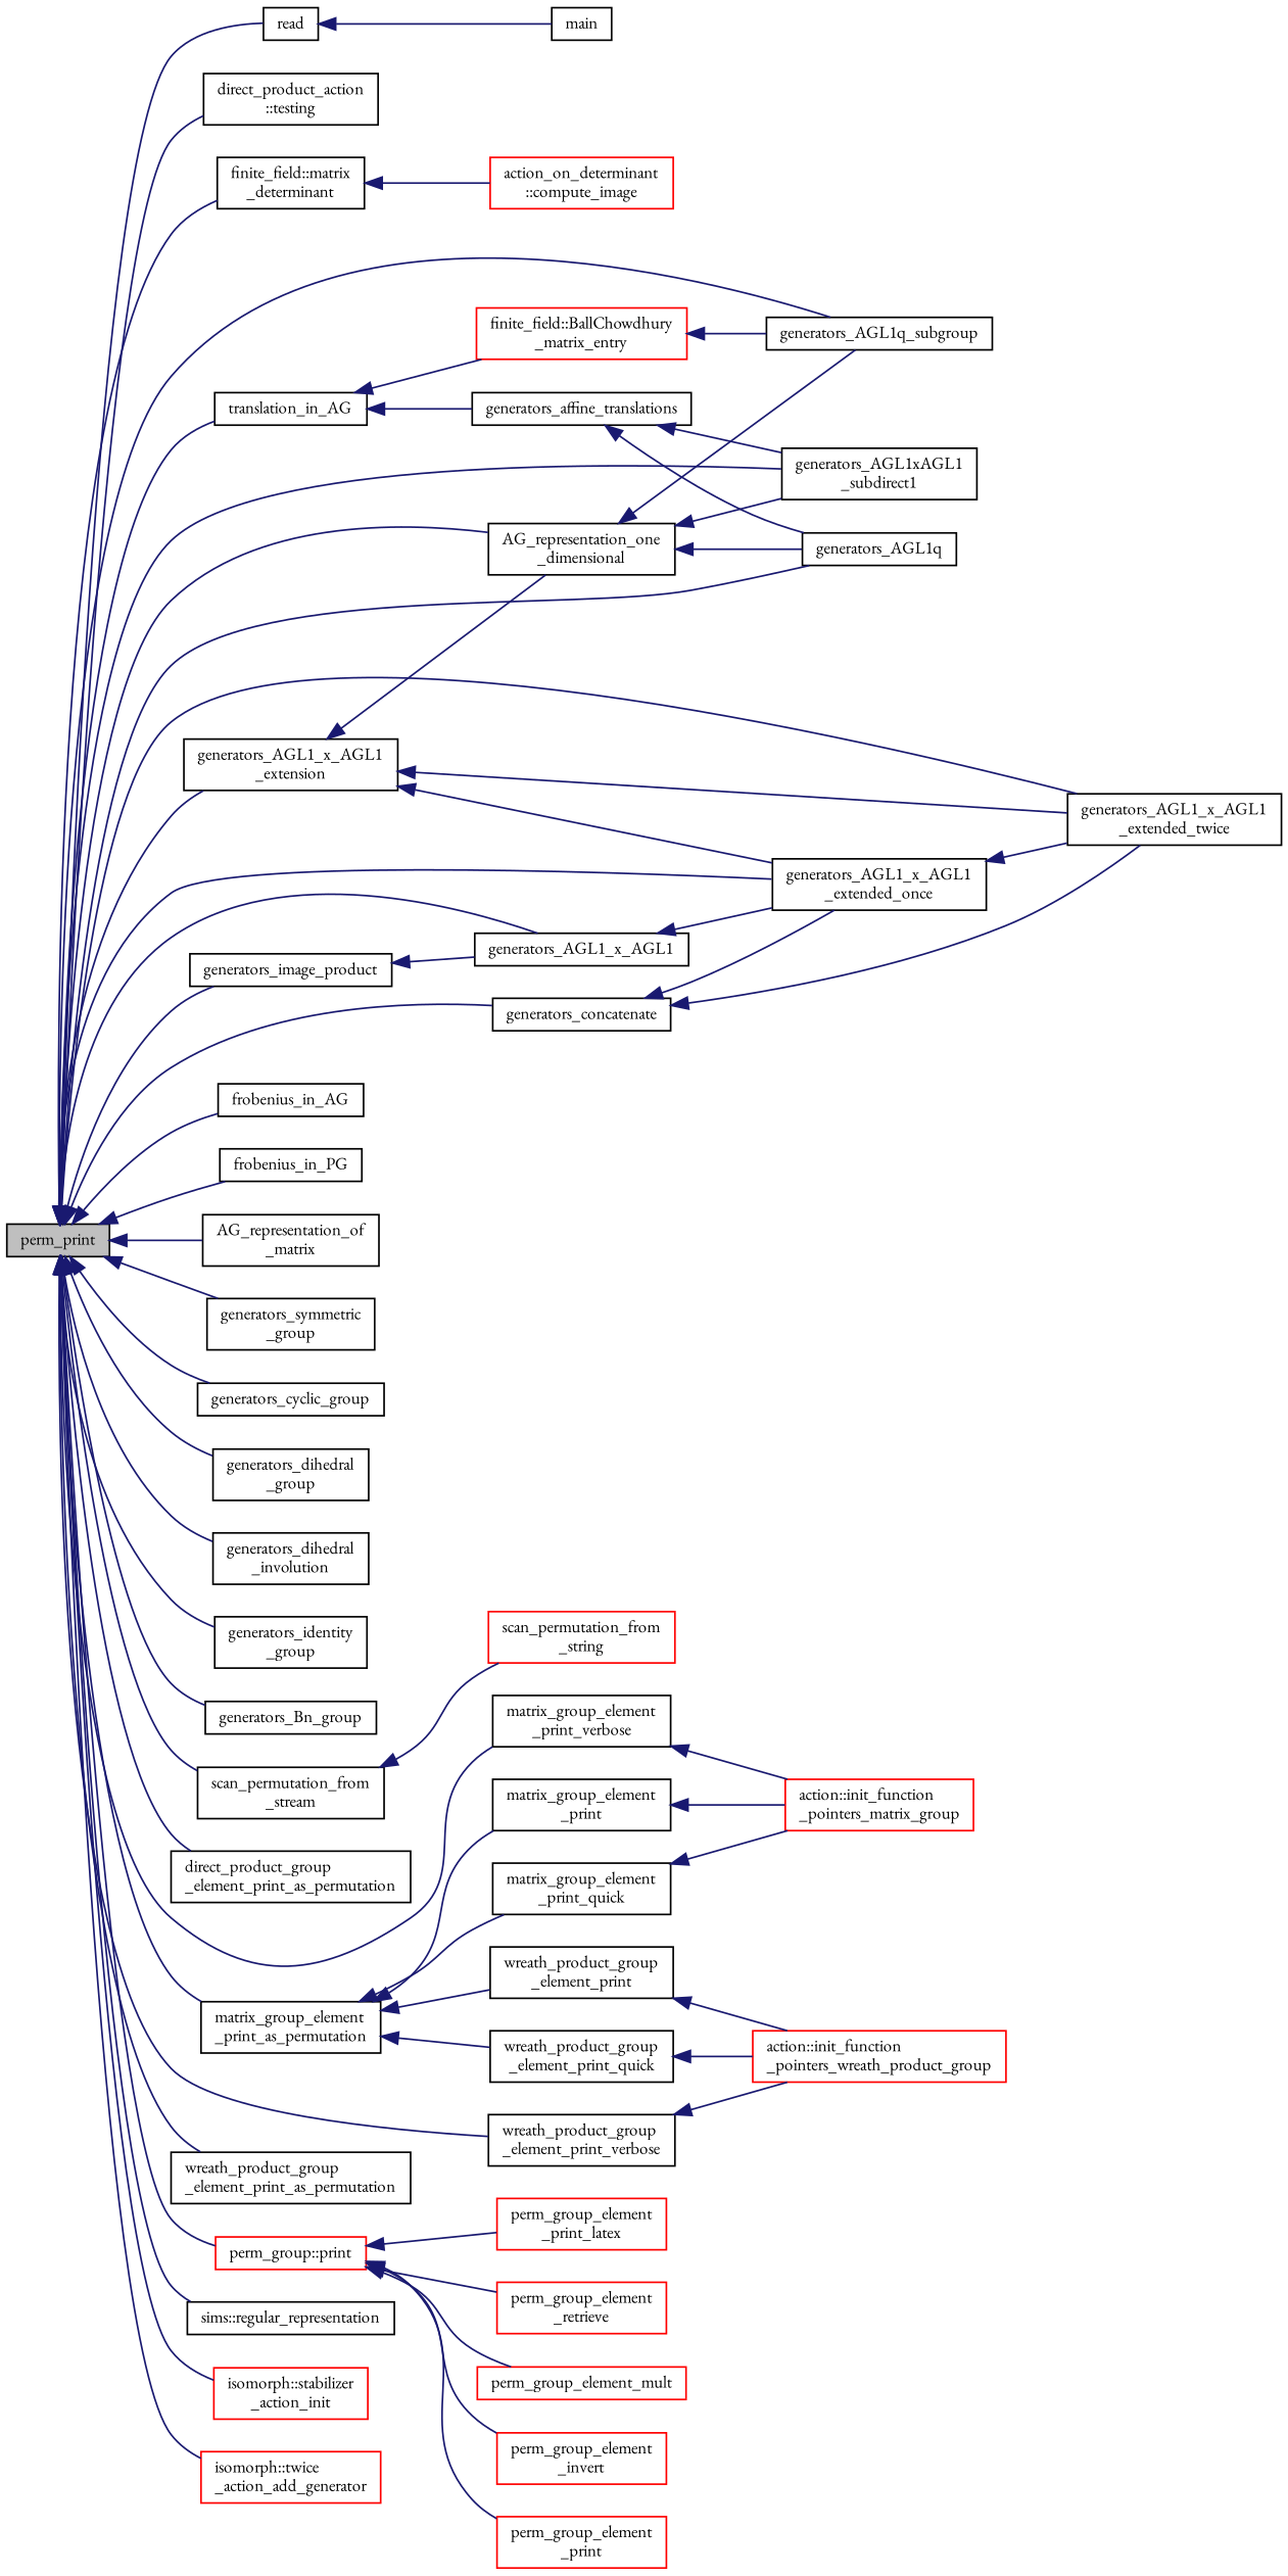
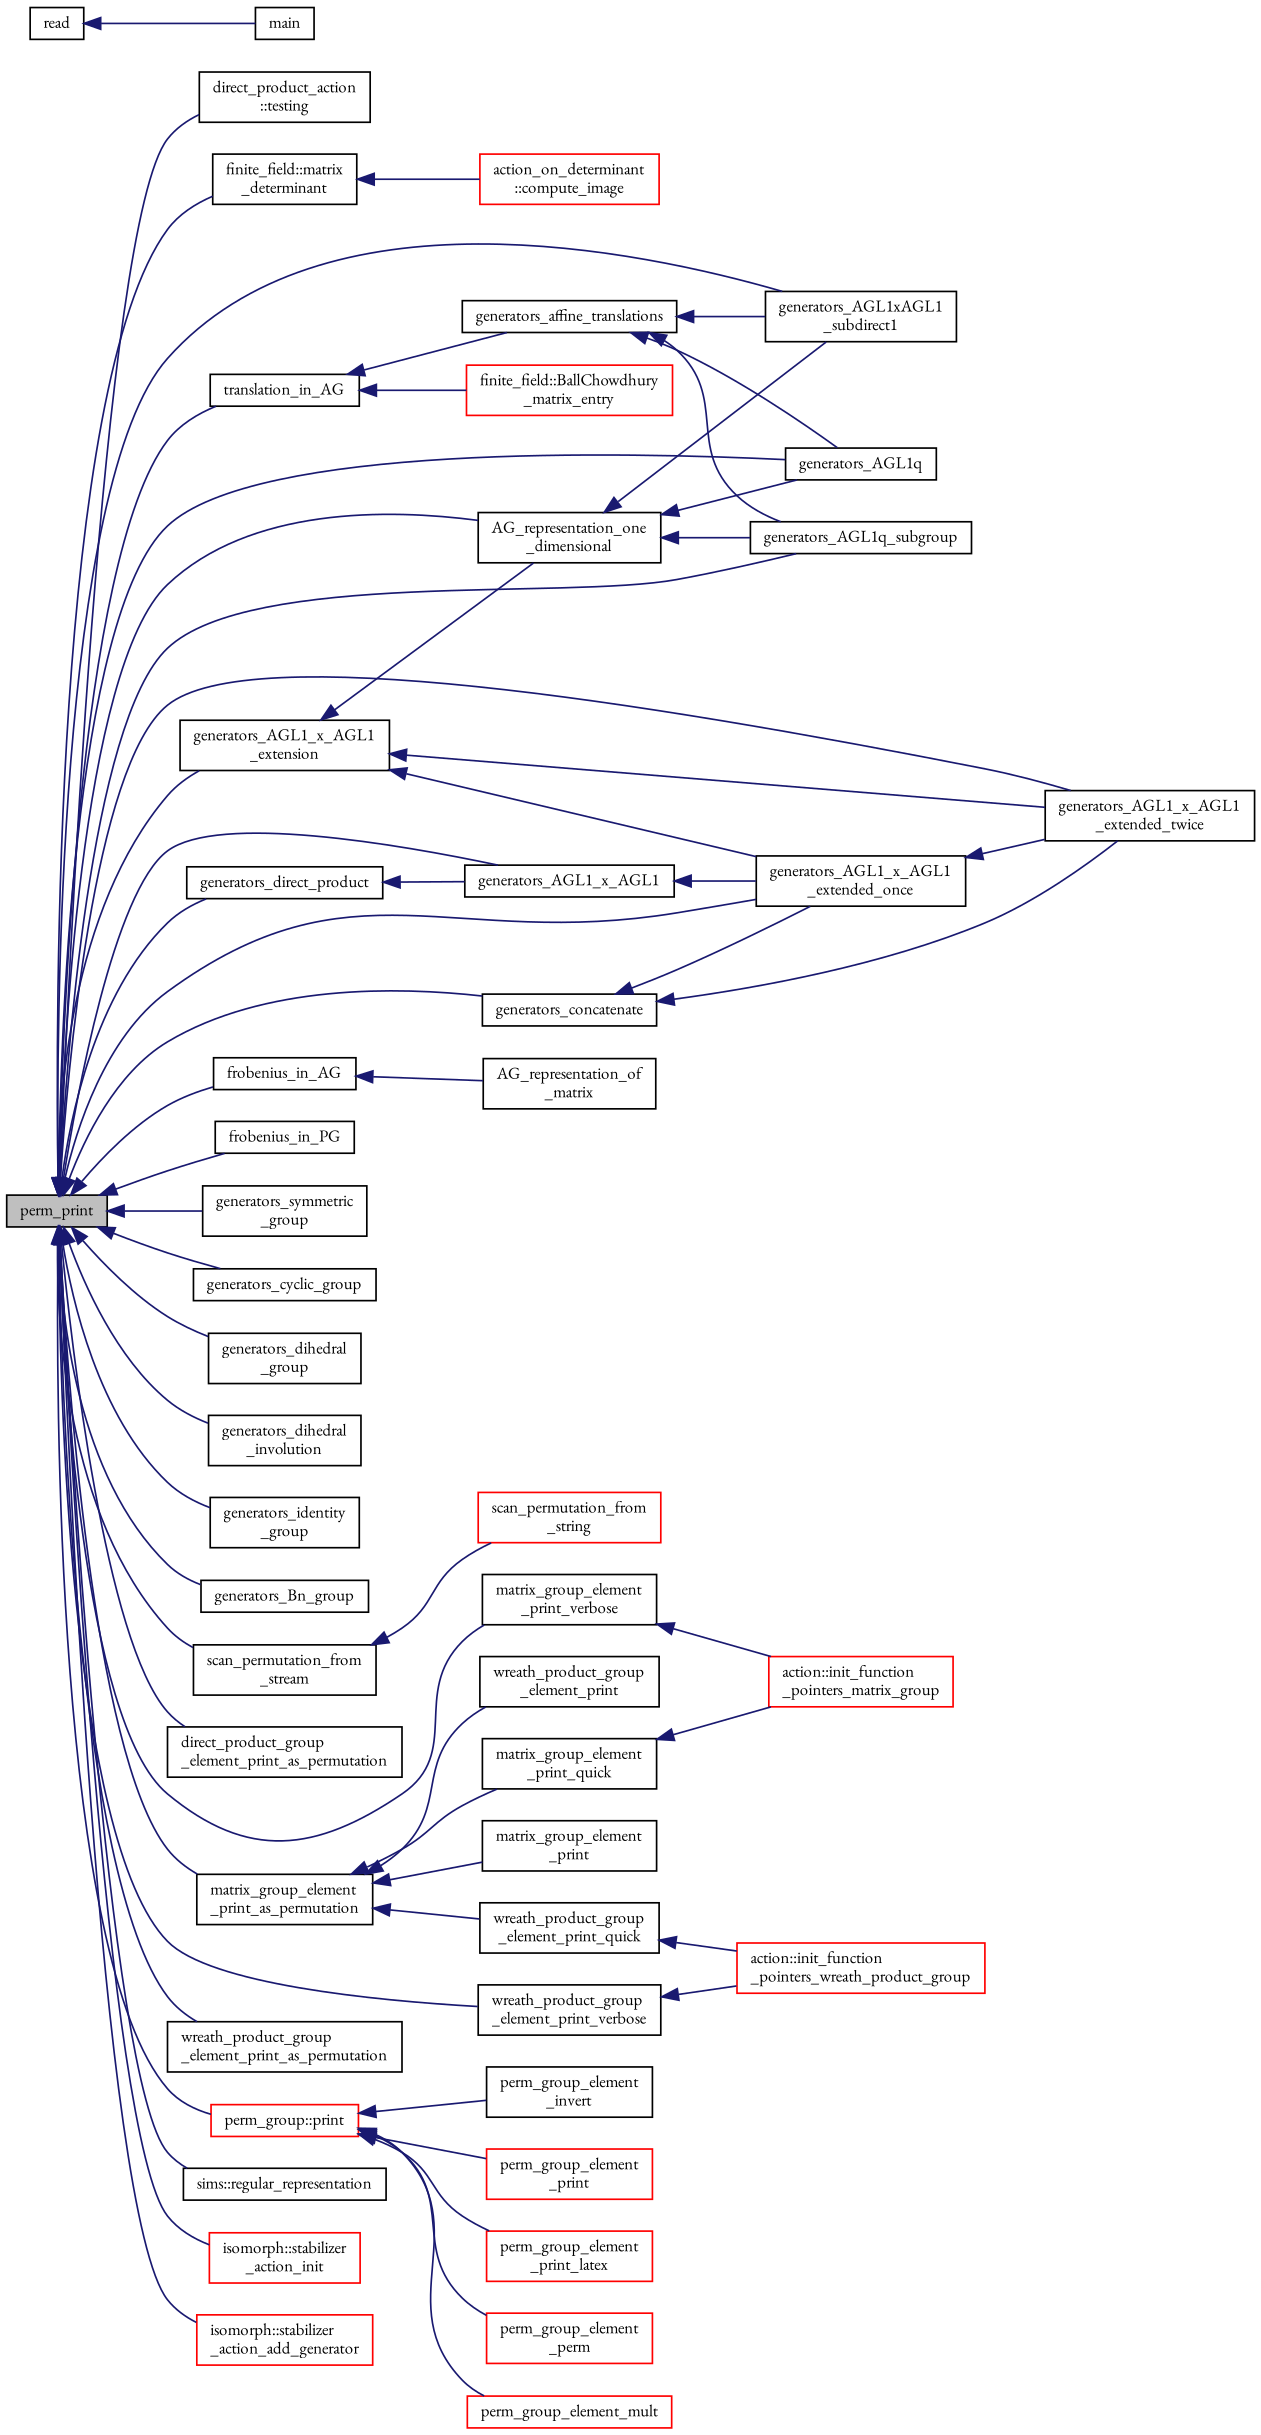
  digraph {
    fontname="EB Garamond"
    rankdir=LR
    node [color=black fillcolor=white fontname="EB Garamond" fontsize=10 shape=record style=filled]
    edge [color=midnightblue dir=back fontname="EB Garamond" fontsize=10 labelfontname=Helvetica labelfontsize=10 style=solid]
    n1 [fillcolor=grey75 fontcolor=black height=0.2 label=perm_print width=0.4]
    n2 [height=0.2 label=read width=0.4]
    n3 [height=0.2 label="direct_product_action\l::testing" width=0.4]
    n4 [height=0.2 label="finite_field::matrix\l_determinant" width=0.4]
    n5 [height=0.2 label=translation_in_AG width=0.4]
    n6 [height=0.2 label="generators_AGL1xAGL1\l_subdirect1" width=0.4]
    n7 [height=0.2 label=generators_AGL1q width=0.4]
    n8 [height=0.2 label=generators_AGL1_x_AGL1 width=0.4]
    n9 [height=0.2 label="generators_AGL1_x_AGL1\l_extended_once" width=0.4]
    n10 [height=0.2 label="generators_AGL1_x_AGL1\l_extended_twice" width=0.4]
    n11 [height=0.2 label=generators_AGL1q_subgroup width=0.4]
    n12 [height=0.2 label=frobenius_in_AG width=0.4]
    n13 [height=0.2 label=frobenius_in_PG width=0.4]
    n14 [height=0.2 label="AG_representation_of\l_matrix" width=0.4]
    n15 [height=0.2 label="AG_representation_one\l_dimensional" width=0.4]
    n16 [height=0.2 label="generators_AGL1_x_AGL1\l_extension" width=0.4]
    n17 [height=0.2 label="generators_symmetric\l_group" width=0.4]
    n18 [height=0.2 label=generators_cyclic_group width=0.4]
    n19 [height=0.2 label="generators_dihedral\l_group" width=0.4]
    n20 [height=0.2 label="generators_dihedral\l_involution" width=0.4]
    n21 [height=0.2 label="generators_identity\l_group" width=0.4]
    n22 [height=0.2 label=generators_Bn_group width=0.4]
-   n23 [height=0.2 label=generators_image_product width=0.4]
+   n23 [height=0.2 label=generators_direct_product width=0.4]
    n24 [height=0.2 label=generators_concatenate width=0.4]
    n25 [height=0.2 label="scan_permutation_from\l_stream" width=0.4]
    n26 [height=0.2 label="direct_product_group\l_element_print_as_permutation" width=0.4]
    n27 [height=0.2 label="matrix_group_element\l_print_as_permutation" width=0.4]
    n28 [height=0.2 label="matrix_group_element\l_print_verbose" width=0.4]
    n29 [height=0.2 label="wreath_product_group\l_element_print_as_permutation" width=0.4]
    n30 [height=0.2 label="wreath_product_group\l_element_print_verbose" width=0.4]
    n31 [color=red height=0.2 label="perm_group::print" width=0.4]
    n32 [height=0.2 label="sims::regular_representation" width=0.4]
    n33 [color=red height=0.2 label="isomorph::stabilizer\l_action_init" width=0.4]
-   n34 [color=red height=0.2 label="isomorph::twice\l_action_add_generator" width=0.4]
+   n34 [color=red height=0.2 label="isomorph::stabilizer\l_action_add_generator" width=0.4]
    n35 [height=0.2 label=main width=0.4]
    n36 [color=red height=0.2 label="action_on_determinant\l::compute_image" width=0.4]
    n37 [color=red height=0.2 label="finite_field::BallChowdhury\l_matrix_entry" width=0.4]
    n38 [height=0.2 label=generators_affine_translations width=0.4]
    n39 [color=red height=0.2 label="scan_permutation_from\l_string" width=0.4]
    n40 [height=0.2 label="matrix_group_element\l_print" width=0.4]
    n41 [height=0.2 label="matrix_group_element\l_print_quick" width=0.4]
    n42 [height=0.2 label="wreath_product_group\l_element_print" width=0.4]
    n43 [height=0.2 label="wreath_product_group\l_element_print_quick" width=0.4]
    n44 [color=red height=0.2 label="action::init_function\l_pointers_matrix_group" width=0.4]
    n45 [color=red height=0.2 label="action::init_function\l_pointers_wreath_product_group" width=0.4]
-   n46 [color=red height=0.2 label="perm_group_element\l_retrieve" width=0.4]
+   n46 [color=red height=0.2 label="perm_group_element\l_perm" width=0.4]
    n47 [color=red height=0.2 label=perm_group_element_mult width=0.4]
-   n48 [color=red height=0.2 label="perm_group_element\l_invert" width=0.4]
+   n48 [height=0.2 label="perm_group_element\l_invert" width=0.4]
    n49 [color=red height=0.2 label="perm_group_element\l_print" width=0.4]
    n50 [color=red height=0.2 label="perm_group_element\l_print_latex" width=0.4]
-   n1 -> n2
    n1 -> n3
    n1 -> n4
    n1 -> n5
    n1 -> n6
    n1 -> n7
    n1 -> n8
    n1 -> n9
    n1 -> n10
    n1 -> n11
    n1 -> n12
    n1 -> n13
-   n1 -> n14
+   n12 -> n14
    n1 -> n15
    n1 -> n16
    n1 -> n17
    n1 -> n18
    n1 -> n19
    n1 -> n20
    n1 -> n21
    n1 -> n22
    n1 -> n23
    n1 -> n24
    n1 -> n25
    n1 -> n26
    n1 -> n27
    n1 -> n28
    n1 -> n29
    n1 -> n30
    n1 -> n31
    n1 -> n32
    n1 -> n33
    n1 -> n34
    n2 -> n35
    n4 -> n36
    n5 -> n37
    n5 -> n38
    n8 -> n9
    n9 -> n10
    n15 -> n6
    n15 -> n7
    n15 -> n11
    n16 -> n9
    n16 -> n10
    n16 -> n15
    n23 -> n8
    n24 -> n9
    n24 -> n10
    n25 -> n39
    n27 -> n40
    n27 -> n41
    n27 -> n42
    n27 -> n43
    n28 -> n44
    n30 -> n45
    n31 -> n46
    n31 -> n47
    n31 -> n48
    n31 -> n49
    n31 -> n50
    n38 -> n6
    n38 -> n7
-   n37 -> n11
-   n40 -> n44
+   n38 -> n11
    n41 -> n44
-   n42 -> n45
    n43 -> n45
  }
